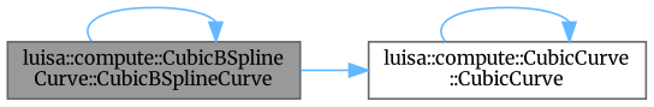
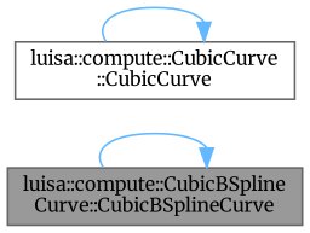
  digraph {
    rankdir=LR
    fontname=Merriweather
    node [fontname=Merriweather fontsize=10 shape=box style=filled]
    edge [color=steelblue1 fontname=Merriweather fontsize=10 labelfontname=Helvetica labelfontsize=10 style=solid]
    n1 [color=gray40 fillcolor=grey60 fontcolor=black height=0.2 label="luisa::compute::CubicBSpline\lCurve::CubicBSplineCurve" width=0.4]
    n2 [color=grey40 fillcolor=white height=0.2 label="luisa::compute::CubicCurve\l::CubicCurve" width=0.4]
    n1 -> n1
-   n1 -> n2
    n2 -> n2
  }
